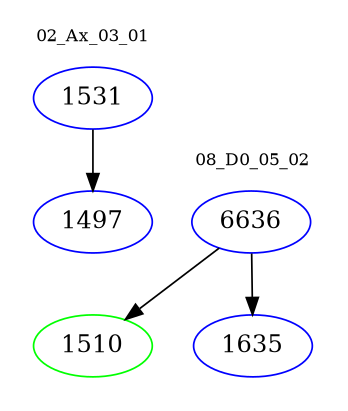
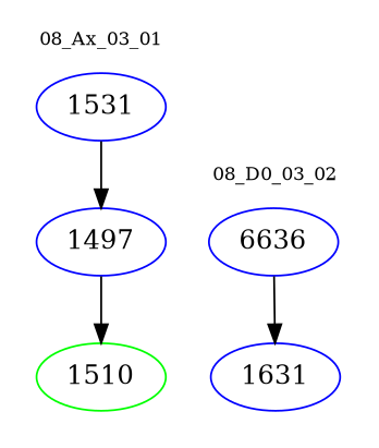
  digraph {
    node [color=blue]
    edge [color=black]
    n1 [label=1531]
    n2 [label=1497]
    n3 [color=green label=1510]
    n4 [label=6636]
-   n5 [label=1635]
+   n5 [label=1631]
    subgraph cluster_1 {
      color=white
      fontsize=10
-     label="02_Ax_03_01"
+     label="08_Ax_03_01"
      n1
      n2
      n3
    }
    subgraph cluster_2 {
      color=white
      fontsize=10
-     label="08_D0_05_02"
+     label="08_D0_03_02"
      n4
      n5
    }
    n1 -> n2
-   n4 -> n3
+   n2 -> n3
    n4 -> n5
  }
